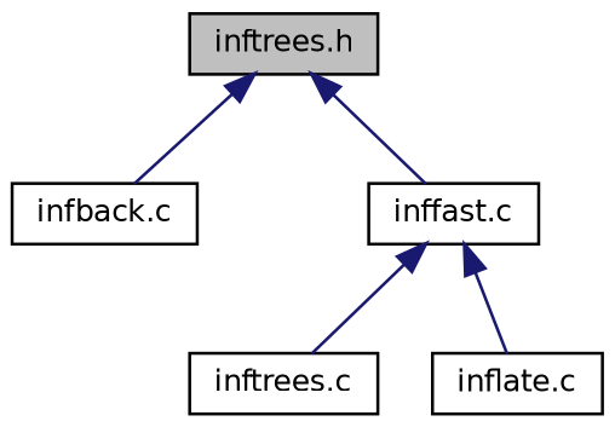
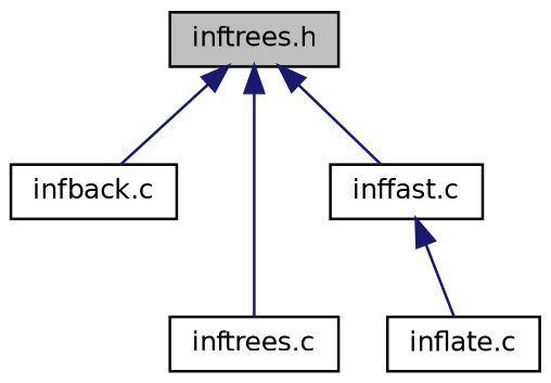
  digraph {
    node [color=black fillcolor=white fontname=Helvetica fontsize=10 shape=record style=filled]
    edge [color=midnightblue dir=back fontname=Helvetica fontsize=10 labelfontname=Helvetica labelfontsize=10 style=solid]
    n1 [fillcolor=grey75 fontcolor=black height=0.2 label="inftrees.h" width=0.4]
    n2 [height=0.2 label="infback.c" width=0.4]
    n3 [height=0.2 label="inffast.c" width=0.4]
    n4 [height=0.2 label="inftrees.c" width=0.4]
    n5 [height=0.2 label="inflate.c" width=0.4]
    n1 -> n2
    n1 -> n3
-   n3 -> n4
+   n1 -> n4
    n3 -> n5
  }
